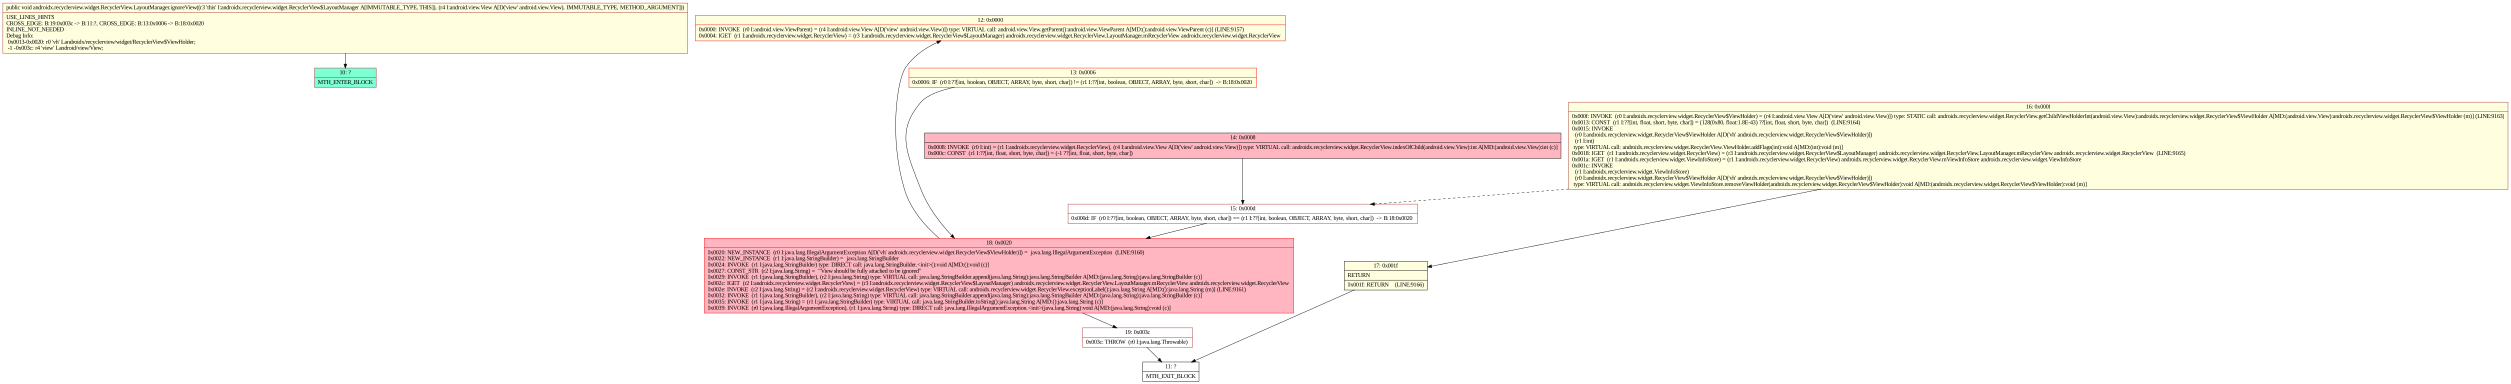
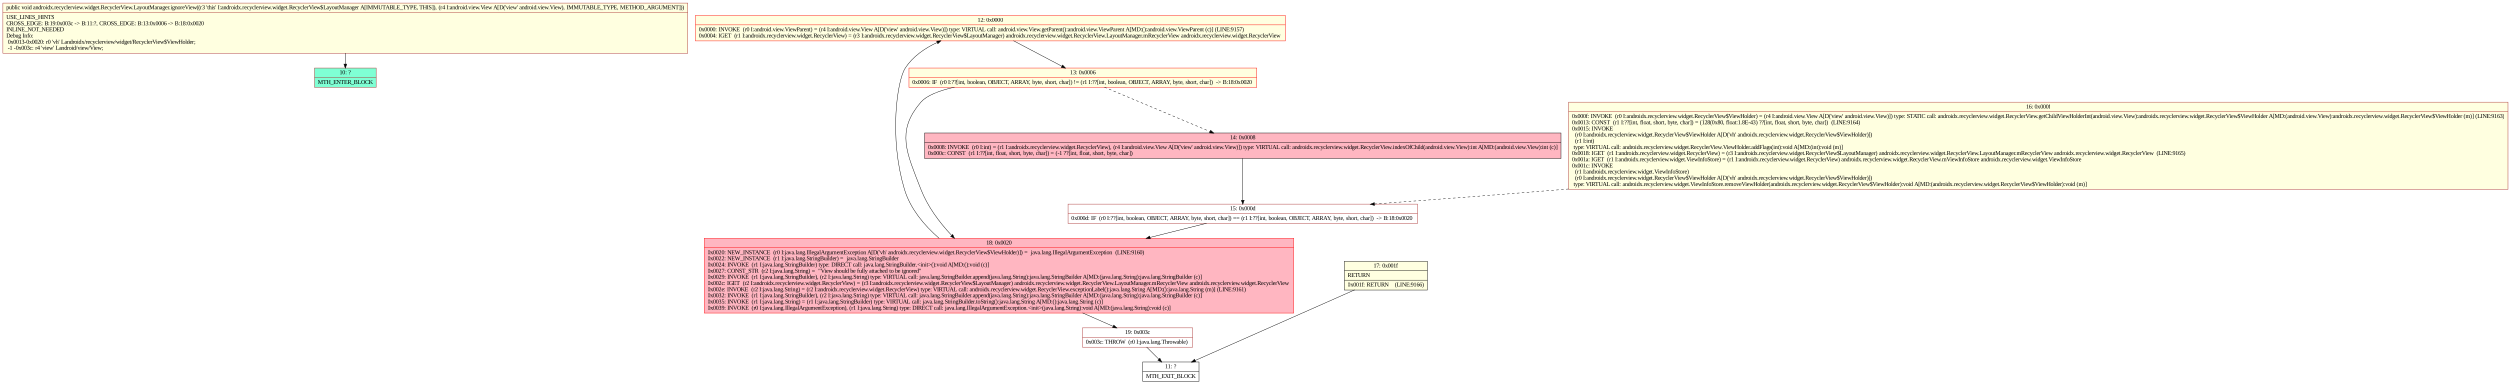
  digraph {
    fontname="Liberation Serif"
    node [color=brown fillcolor=lightyellow fontname="Liberation Serif" shape=record style=filled]
    edge [fontname="Liberation Serif"]
    n1 [fillcolor=aquamarine label="{10\:\ ?|MTH_ENTER_BLOCK\l}"]
    n2 [color=red label="{12\:\ 0x0000|0x0000: INVOKE  (r0 I:android.view.ViewParent) = (r4 I:android.view.View A[D('view' android.view.View)]) type: VIRTUAL call: android.view.View.getParent():android.view.ViewParent A[MD:():android.view.ViewParent (c)] (LINE:9157)\l0x0004: IGET  (r1 I:androidx.recyclerview.widget.RecyclerView) = (r3 I:androidx.recyclerview.widget.RecyclerView$LayoutManager) androidx.recyclerview.widget.RecyclerView.LayoutManager.mRecyclerView androidx.recyclerview.widget.RecyclerView \l}"]
    n3 [color=red label="{13\:\ 0x0006|0x0006: IF  (r0 I:??[int, boolean, OBJECT, ARRAY, byte, short, char]) != (r1 I:??[int, boolean, OBJECT, ARRAY, byte, short, char])  \-\> B:18:0x0020 \l}"]
    n4 [color=black fillcolor=lightpink label="{14\:\ 0x0008|0x0008: INVOKE  (r0 I:int) = (r1 I:androidx.recyclerview.widget.RecyclerView), (r4 I:android.view.View A[D('view' android.view.View)]) type: VIRTUAL call: androidx.recyclerview.widget.RecyclerView.indexOfChild(android.view.View):int A[MD:(android.view.View):int (c)]\l0x000c: CONST  (r1 I:??[int, float, short, byte, char]) = (\-1 ??[int, float, short, byte, char]) \l}"]
    n5 [color=red fillcolor=lightpink label="{18\:\ 0x0020|0x0020: NEW_INSTANCE  (r0 I:java.lang.IllegalArgumentException A[D('vh' androidx.recyclerview.widget.RecyclerView$ViewHolder)]) =  java.lang.IllegalArgumentException  (LINE:9160)\l0x0022: NEW_INSTANCE  (r1 I:java.lang.StringBuilder) =  java.lang.StringBuilder \l0x0024: INVOKE  (r1 I:java.lang.StringBuilder) type: DIRECT call: java.lang.StringBuilder.\<init\>():void A[MD:():void (c)]\l0x0027: CONST_STR  (r2 I:java.lang.String) =  \"View should be fully attached to be ignored\" \l0x0029: INVOKE  (r1 I:java.lang.StringBuilder), (r2 I:java.lang.String) type: VIRTUAL call: java.lang.StringBuilder.append(java.lang.String):java.lang.StringBuilder A[MD:(java.lang.String):java.lang.StringBuilder (c)]\l0x002c: IGET  (r2 I:androidx.recyclerview.widget.RecyclerView) = (r3 I:androidx.recyclerview.widget.RecyclerView$LayoutManager) androidx.recyclerview.widget.RecyclerView.LayoutManager.mRecyclerView androidx.recyclerview.widget.RecyclerView \l0x002e: INVOKE  (r2 I:java.lang.String) = (r2 I:androidx.recyclerview.widget.RecyclerView) type: VIRTUAL call: androidx.recyclerview.widget.RecyclerView.exceptionLabel():java.lang.String A[MD:():java.lang.String (m)] (LINE:9161)\l0x0032: INVOKE  (r1 I:java.lang.StringBuilder), (r2 I:java.lang.String) type: VIRTUAL call: java.lang.StringBuilder.append(java.lang.String):java.lang.StringBuilder A[MD:(java.lang.String):java.lang.StringBuilder (c)]\l0x0035: INVOKE  (r1 I:java.lang.String) = (r1 I:java.lang.StringBuilder) type: VIRTUAL call: java.lang.StringBuilder.toString():java.lang.String A[MD:():java.lang.String (c)]\l0x0039: INVOKE  (r0 I:java.lang.IllegalArgumentException), (r1 I:java.lang.String) type: DIRECT call: java.lang.IllegalArgumentException.\<init\>(java.lang.String):void A[MD:(java.lang.String):void (c)]\l}"]
    n6 [fillcolor=white label="{15\:\ 0x000d|0x000d: IF  (r0 I:??[int, boolean, OBJECT, ARRAY, byte, short, char]) == (r1 I:??[int, boolean, OBJECT, ARRAY, byte, short, char])  \-\> B:18:0x0020 \l}"]
    n7 [fillcolor=white label="{19\:\ 0x003c|0x003c: THROW  (r0 I:java.lang.Throwable) \l}"]
    n8 [label="{16\:\ 0x000f|0x000f: INVOKE  (r0 I:androidx.recyclerview.widget.RecyclerView$ViewHolder) = (r4 I:android.view.View A[D('view' android.view.View)]) type: STATIC call: androidx.recyclerview.widget.RecyclerView.getChildViewHolderInt(android.view.View):androidx.recyclerview.widget.RecyclerView$ViewHolder A[MD:(android.view.View):androidx.recyclerview.widget.RecyclerView$ViewHolder (m)] (LINE:9163)\l0x0013: CONST  (r1 I:??[int, float, short, byte, char]) = (128(0x80, float:1.8E\-43) ??[int, float, short, byte, char])  (LINE:9164)\l0x0015: INVOKE  \l  (r0 I:androidx.recyclerview.widget.RecyclerView$ViewHolder A[D('vh' androidx.recyclerview.widget.RecyclerView$ViewHolder)])\l  (r1 I:int)\l type: VIRTUAL call: androidx.recyclerview.widget.RecyclerView.ViewHolder.addFlags(int):void A[MD:(int):void (m)]\l0x0018: IGET  (r1 I:androidx.recyclerview.widget.RecyclerView) = (r3 I:androidx.recyclerview.widget.RecyclerView$LayoutManager) androidx.recyclerview.widget.RecyclerView.LayoutManager.mRecyclerView androidx.recyclerview.widget.RecyclerView  (LINE:9165)\l0x001a: IGET  (r1 I:androidx.recyclerview.widget.ViewInfoStore) = (r1 I:androidx.recyclerview.widget.RecyclerView) androidx.recyclerview.widget.RecyclerView.mViewInfoStore androidx.recyclerview.widget.ViewInfoStore \l0x001c: INVOKE  \l  (r1 I:androidx.recyclerview.widget.ViewInfoStore)\l  (r0 I:androidx.recyclerview.widget.RecyclerView$ViewHolder A[D('vh' androidx.recyclerview.widget.RecyclerView$ViewHolder)])\l type: VIRTUAL call: androidx.recyclerview.widget.ViewInfoStore.removeViewHolder(androidx.recyclerview.widget.RecyclerView$ViewHolder):void A[MD:(androidx.recyclerview.widget.RecyclerView$ViewHolder):void (m)]\l}"]
    n9 [color=black label="{17\:\ 0x001f|RETURN\l|0x001f: RETURN    (LINE:9166)\l}"]
    n10 [color=black fillcolor=white label="{11\:\ ?|MTH_EXIT_BLOCK\l}"]
    n11 [label="{public void androidx.recyclerview.widget.RecyclerView.LayoutManager.ignoreView((r3 'this' I:androidx.recyclerview.widget.RecyclerView$LayoutManager A[IMMUTABLE_TYPE, THIS]), (r4 I:android.view.View A[D('view' android.view.View), IMMUTABLE_TYPE, METHOD_ARGUMENT]))  | USE_LINES_HINTS\lCROSS_EDGE: B:19:0x003c \-\> B:11:?, CROSS_EDGE: B:13:0x0006 \-\> B:18:0x0020\lINLINE_NOT_NEEDED\lDebug Info:\l  0x0013\-0x0020: r0 'vh' Landroidx\/recyclerview\/widget\/RecyclerView$ViewHolder;\l  \-1 \-0x003c: r4 'view' Landroid\/view\/View;\l}"]
+   n2 -> n3
+   n3 -> n4 [style=dashed]
    n3 -> n5
    n4 -> n6
    n5 -> n2
    n5 -> n7
    n6 -> n5
    n7 -> n10
    n8 -> n6 [style=dashed]
-   n8 -> n9
    n9 -> n10
    n11 -> n1
  }
